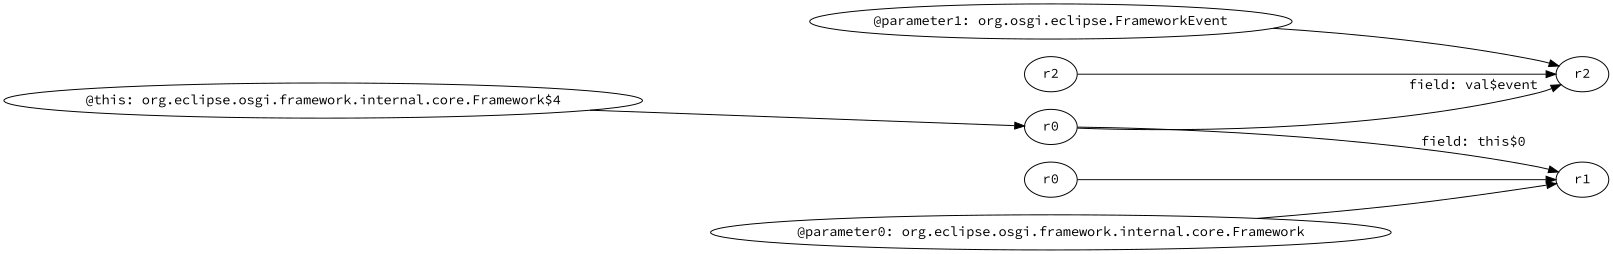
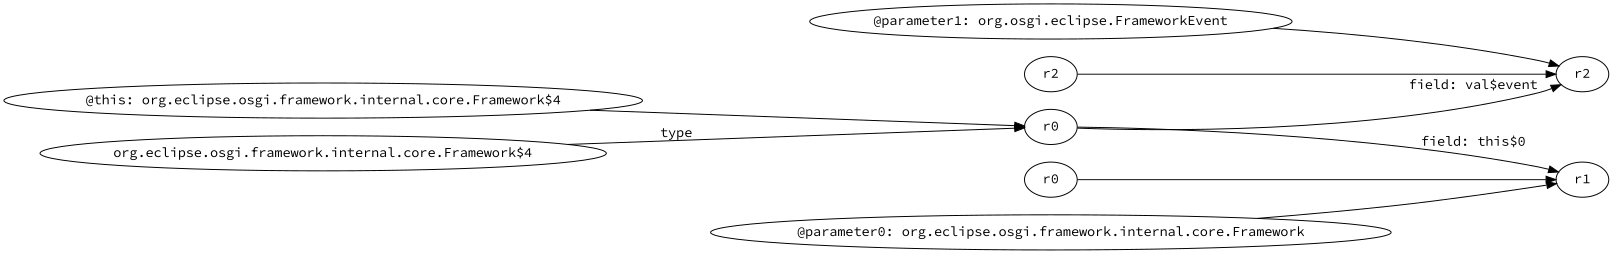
  digraph {
    fontname="Source Code Pro"
    rankdir=LR
    node [fontname="Source Code Pro"]
    edge [fontname="Source Code Pro"]
    n1 [label=r0]
    n2 [label=r2]
    n3 [label=r1]
    n4 [label="@this: org.eclipse.osgi.framework.internal.core.Framework$4"]
    n5 [label="@parameter0: org.eclipse.osgi.framework.internal.core.Framework"]
    n6 [label="@parameter1: org.osgi.eclipse.FrameworkEvent"]
+   n7 [label="org.eclipse.osgi.framework.internal.core.Framework$4"]
    n8 [label=r0]
    n9 [label=r2]
    n1 -> n2 [label="field: val$event"]
    n1 -> n3 [label="field: this$0"]
    n4 -> n1
    n5 -> n3
    n6 -> n2
+   n7 -> n1 [label=type]
    n8 -> n3
    n9 -> n2
  }
